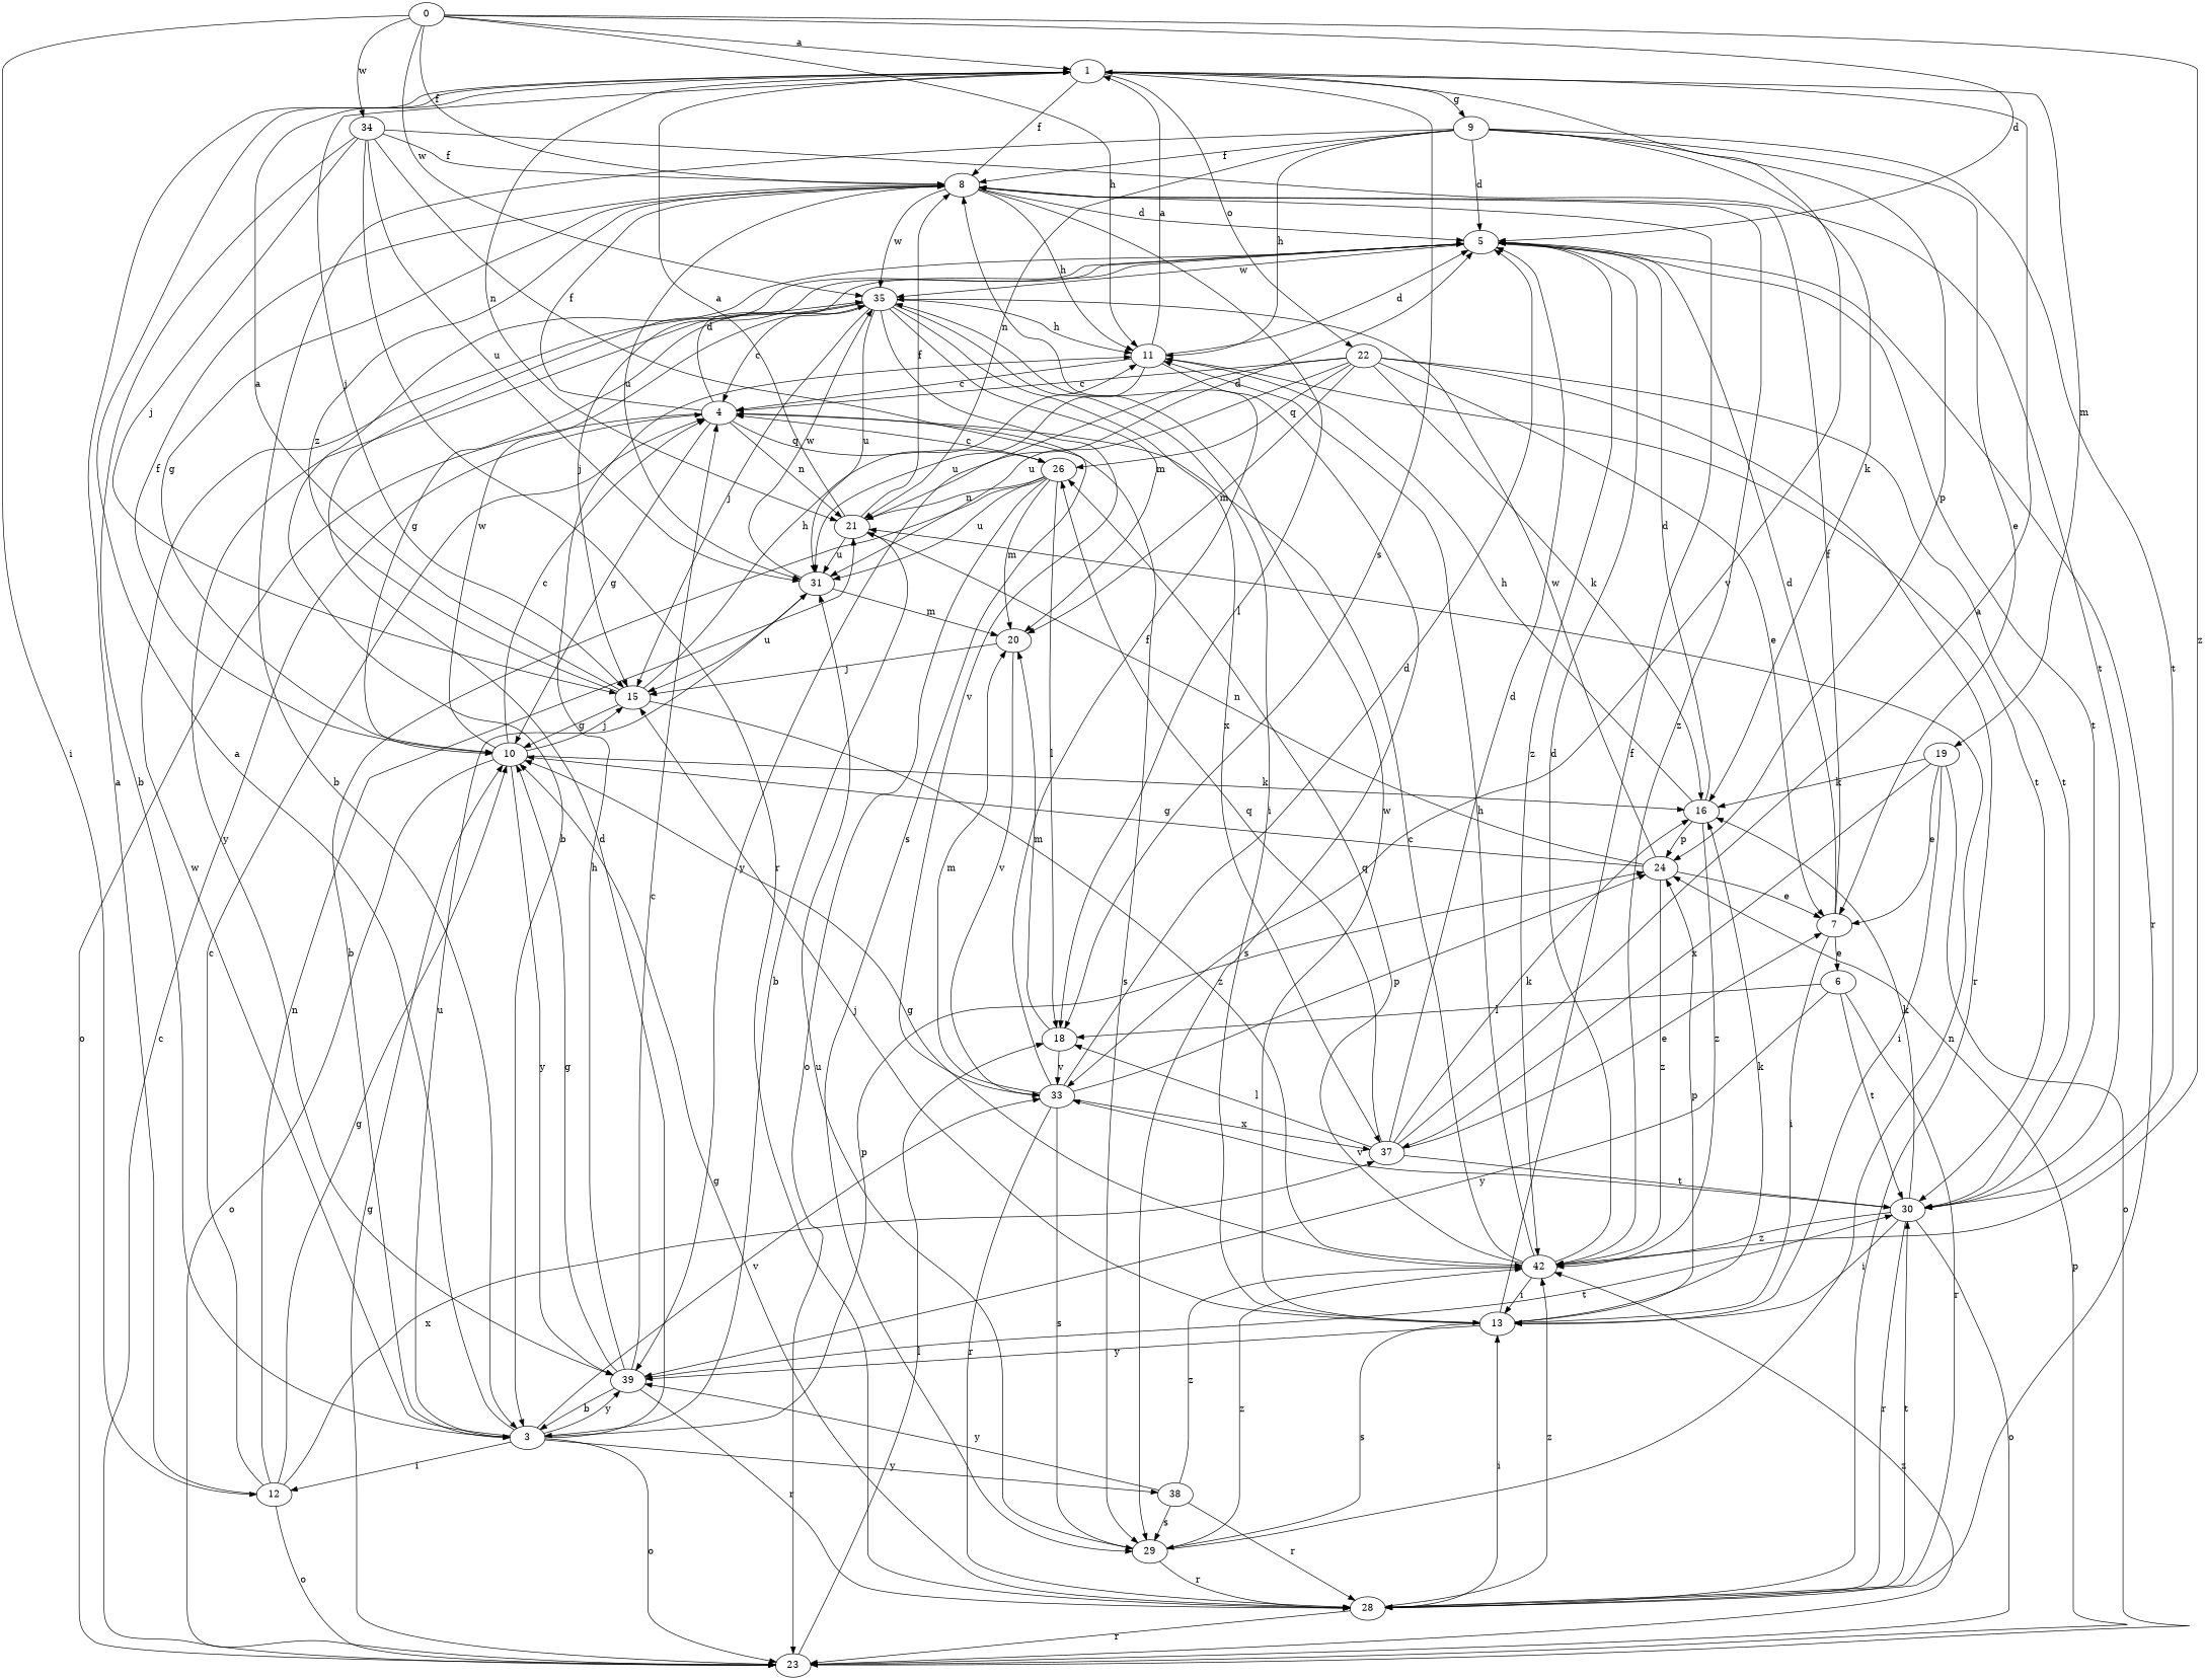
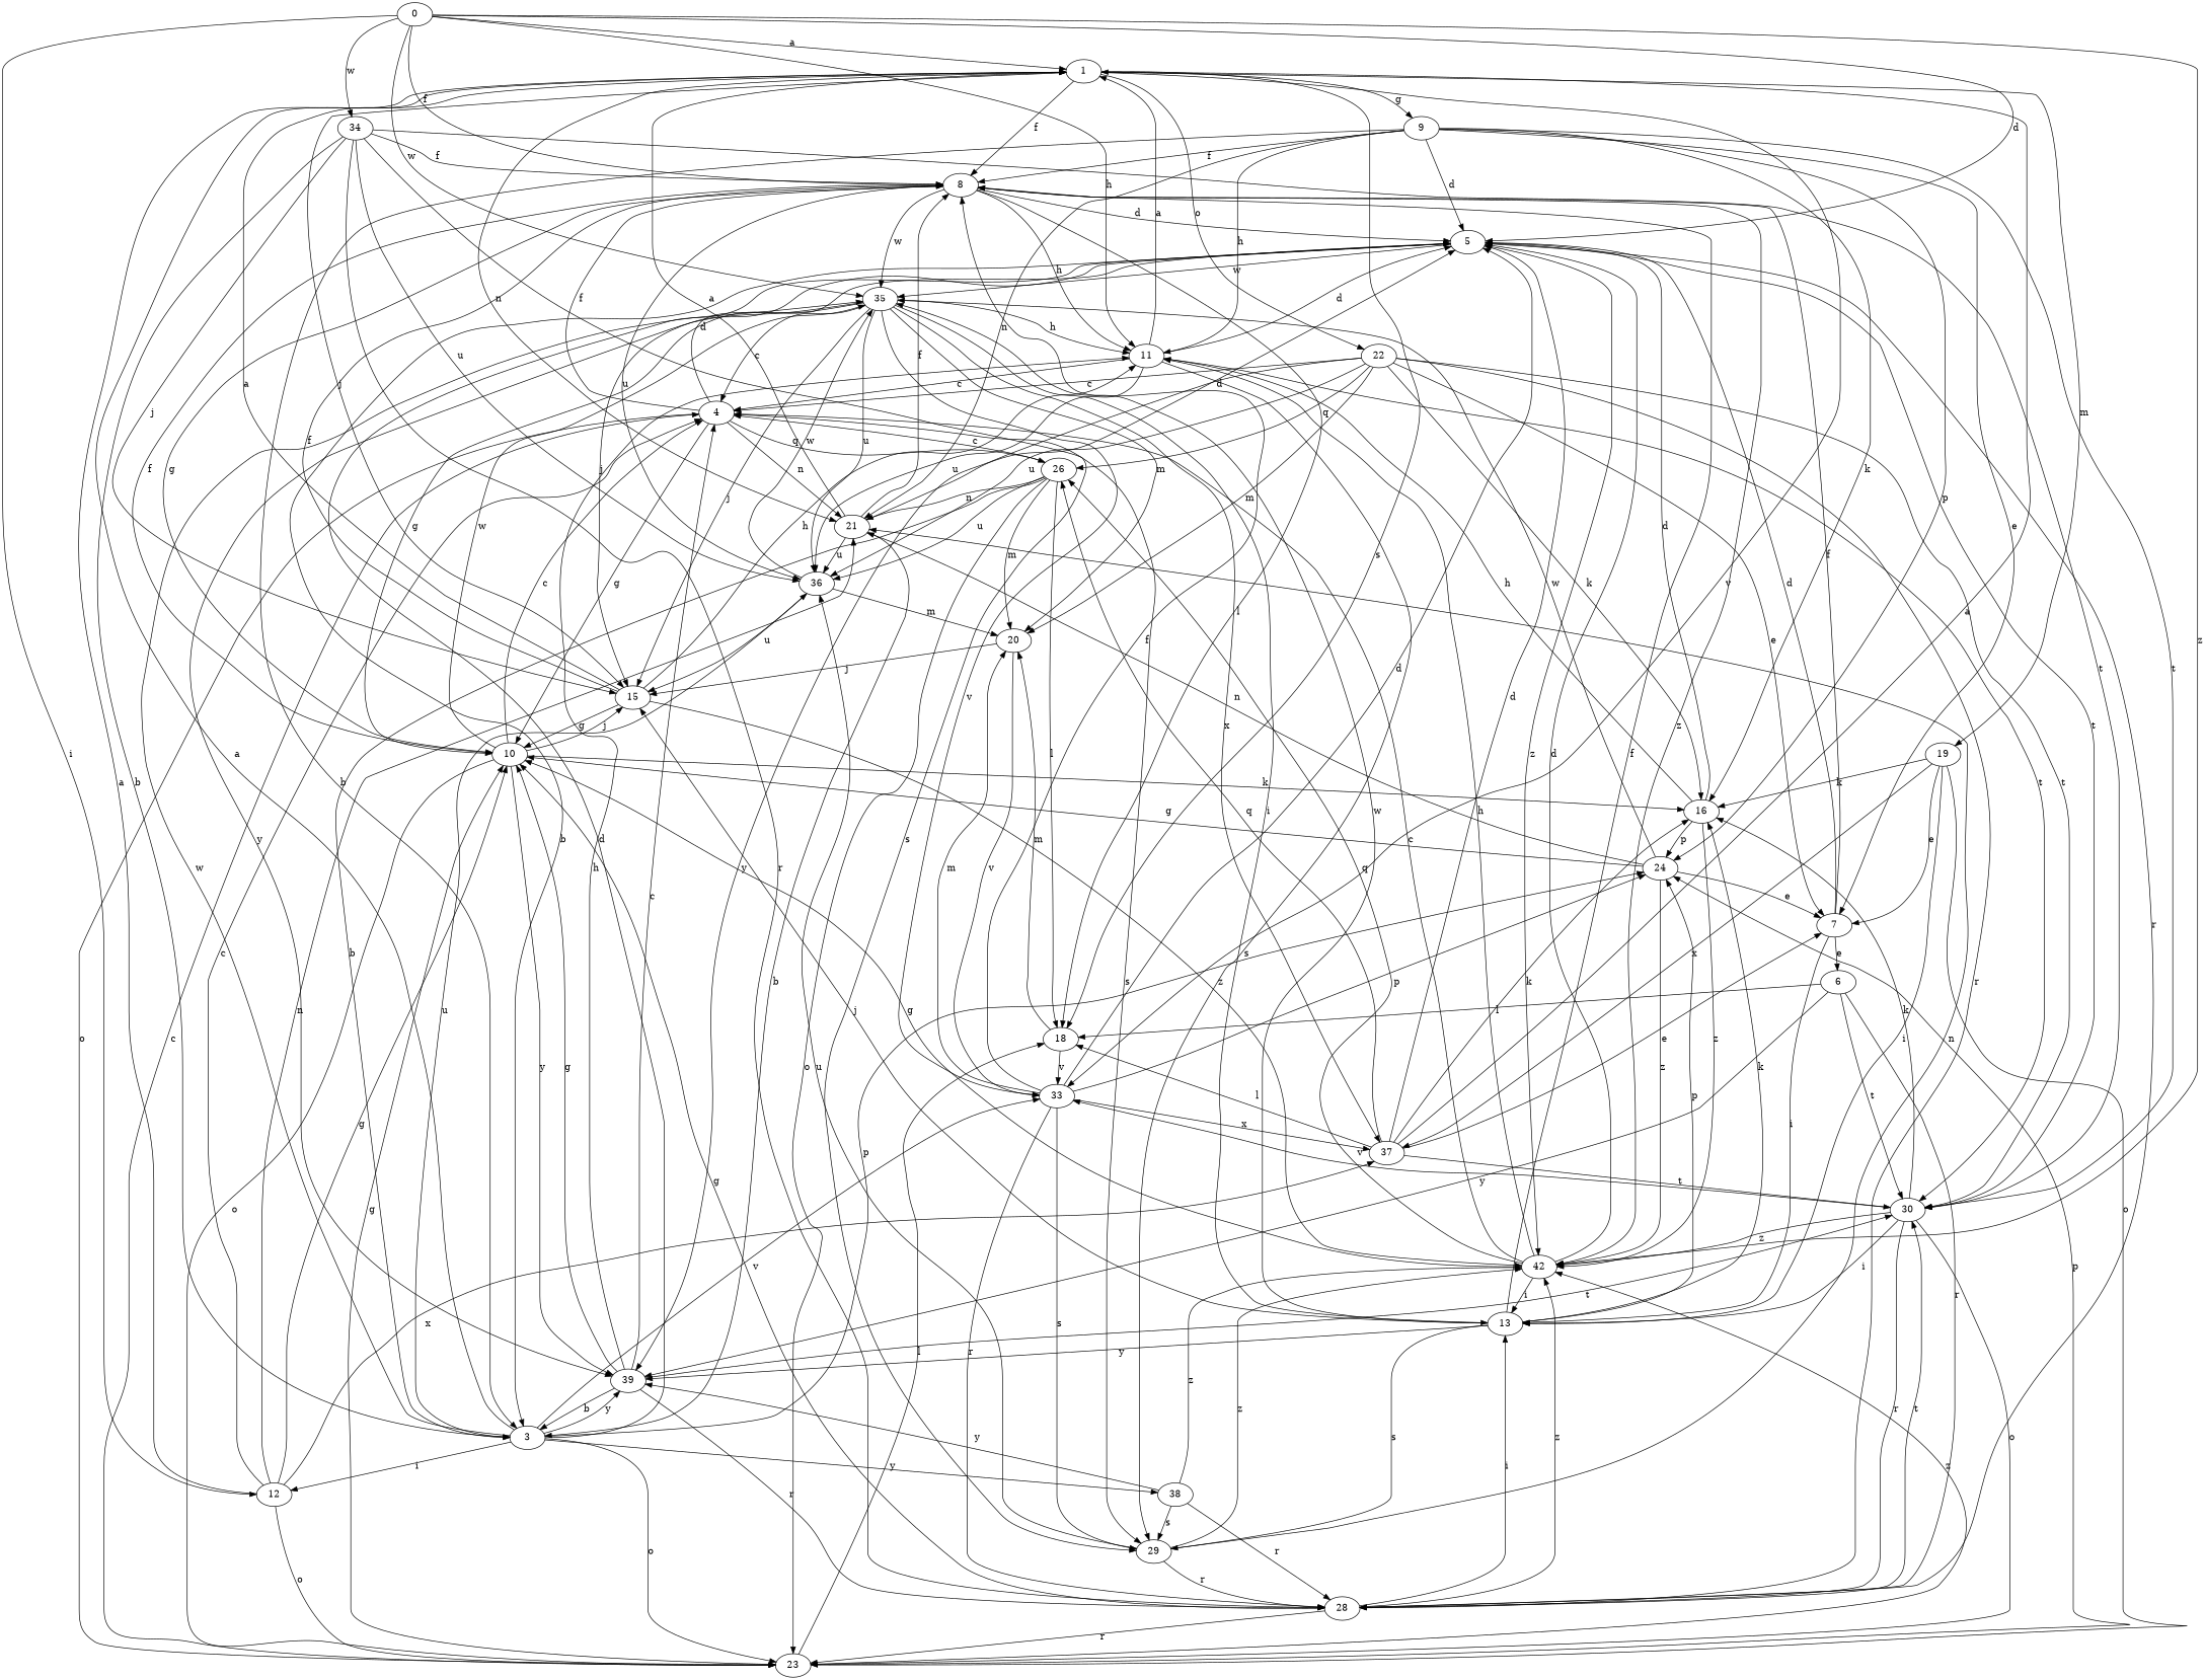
  strict digraph {
    0
    1
    5
    8
    11
    12
    34
    35
    42
    9
    15
    19
    21
    22
    33
    18
    3
    28
    30
-   31
+   31 [label=36]
    10
    29
    4
    23
    37
    39
    13
    20
    26
    24
    7
    16
    38
    6
    0 -> 1 [label=a]
    0 -> 5 [label=d]
    0 -> 8 [label=f]
    0 -> 11 [label=h]
    0 -> 12 [label=i]
    0 -> 34 [label=w]
    0 -> 35 [label=w]
    0 -> 42 [label=z]
    1 -> 8 [label=f]
    1 -> 9 [label=g]
    1 -> 15 [label=j]
    1 -> 19 [label=m]
    1 -> 21 [label=n]
    1 -> 22 [label=o]
    1 -> 33 [label=v]
    1 -> 18 [label=s]
    5 -> 35 [label=w]
    5 -> 42 [label=z]
    5 -> 15 [label=j]
    5 -> 3 [label=b]
    5 -> 28 [label=r]
    5 -> 30 [label=t]
    8 -> 5 [label=d]
    8 -> 11 [label=h]
    8 -> 35 [label=w]
    8 -> 42 [label=z]
    8 -> 18 [label=l]
    8 -> 31 [label=u]
    8 -> 10 [label=g]
    11 -> 1 [label=a]
    11 -> 5 [label=d]
    11 -> 30 [label=t]
    11 -> 31 [label=u]
    11 -> 29 [label=s]
    11 -> 4 [label=c]
    12 -> 1 [label=a]
    12 -> 21 [label=n]
    12 -> 10 [label=g]
    12 -> 4 [label=c]
    12 -> 23 [label=o]
    12 -> 37 [label=x]
    34 -> 8 [label=f]
    34 -> 15 [label=j]
    34 -> 3 [label=b]
    34 -> 28 [label=r]
    34 -> 30 [label=t]
    34 -> 31 [label=u]
    34 -> 29 [label=s]
    35 -> 11 [label=h]
    35 -> 15 [label=j]
    35 -> 33 [label=v]
    35 -> 31 [label=u]
    35 -> 10 [label=g]
    35 -> 4 [label=c]
    35 -> 37 [label=x]
    35 -> 39 [label=y]
    35 -> 13 [label=i]
    35 -> 20 [label=m]
    42 -> 5 [label=d]
    42 -> 11 [label=h]
    42 -> 10 [label=g]
    42 -> 4 [label=c]
    42 -> 13 [label=i]
    42 -> 26 [label=q]
    9 -> 5 [label=d]
    9 -> 8 [label=f]
    9 -> 11 [label=h]
    9 -> 21 [label=n]
    9 -> 3 [label=b]
    9 -> 30 [label=t]
    9 -> 24 [label=p]
    9 -> 7 [label=e]
    9 -> 16 [label=k]
    15 -> 1 [label=a]
-   15 -> 8 [label=z]
+   15 -> 8 [label=f]
    15 -> 11 [label=h]
    15 -> 42 [label=z]
    15 -> 10 [label=g]
    19 -> 23 [label=o]
    19 -> 37 [label=x]
    19 -> 13 [label=i]
    19 -> 7 [label=e]
    19 -> 16 [label=k]
    21 -> 1 [label=a]
    21 -> 5 [label=d]
    21 -> 8 [label=f]
    21 -> 3 [label=b]
    21 -> 31 [label=u]
    22 -> 28 [label=r]
    22 -> 30 [label=t]
    22 -> 31 [label=u]
    22 -> 4 [label=c]
    22 -> 39 [label=y]
    22 -> 20 [label=m]
    22 -> 26 [label=q]
    22 -> 7 [label=e]
    22 -> 16 [label=k]
    33 -> 5 [label=d]
    33 -> 8 [label=f]
    33 -> 28 [label=r]
    33 -> 29 [label=s]
    33 -> 37 [label=x]
    33 -> 20 [label=m]
    33 -> 24 [label=p]
    18 -> 33 [label=v]
    18 -> 20 [label=m]
    3 -> 1 [label=a]
    3 -> 5 [label=d]
    3 -> 12 [label=i]
    3 -> 35 [label=w]
    3 -> 33 [label=v]
    3 -> 31 [label=u]
    3 -> 23 [label=o]
    3 -> 39 [label=y]
    3 -> 24 [label=p]
    3 -> 38 [label=y]
    28 -> 42 [label=z]
    28 -> 30 [label=t]
    28 -> 10 [label=g]
    28 -> 23 [label=r]
    28 -> 13 [label=i]
    30 -> 42 [label=z]
    30 -> 33 [label=v]
    30 -> 28 [label=r]
    30 -> 23 [label=o]
    30 -> 13 [label=i]
    30 -> 16 [label=k]
    31 -> 35 [label=w]
    31 -> 15 [label=u]
    31 -> 20 [label=m]
    10 -> 8 [label=f]
    10 -> 35 [label=w]
    10 -> 15 [label=j]
    10 -> 4 [label=c]
    10 -> 23 [label=o]
    10 -> 39 [label=y]
    10 -> 16 [label=k]
    29 -> 42 [label=z]
    29 -> 21 [label=n]
    29 -> 28 [label=r]
    29 -> 31 [label=u]
    4 -> 5 [label=d]
    4 -> 8 [label=f]
    4 -> 21 [label=n]
    4 -> 10 [label=g]
    4 -> 29 [label=s]
    4 -> 23 [label=o]
    4 -> 26 [label=q]
    23 -> 42 [label=z]
    23 -> 18 [label=l]
    23 -> 10 [label=g]
    23 -> 4 [label=c]
    23 -> 24 [label=p]
    37 -> 1 [label=a]
    37 -> 5 [label=d]
    37 -> 18 [label=l]
    37 -> 30 [label=t]
    37 -> 26 [label=q]
    37 -> 7 [label=e]
    37 -> 16 [label=k]
    39 -> 11 [label=h]
    39 -> 3 [label=b]
    39 -> 28 [label=r]
    39 -> 30 [label=t]
    39 -> 10 [label=g]
    39 -> 4 [label=c]
    13 -> 8 [label=f]
    13 -> 35 [label=w]
    13 -> 15 [label=j]
    13 -> 29 [label=s]
    13 -> 39 [label=y]
    13 -> 24 [label=p]
    13 -> 16 [label=k]
    20 -> 15 [label=j]
    20 -> 33 [label=v]
    26 -> 21 [label=n]
    26 -> 18 [label=l]
    26 -> 3 [label=b]
    26 -> 31 [label=u]
    26 -> 4 [label=c]
    26 -> 23 [label=o]
    26 -> 20 [label=m]
    24 -> 35 [label=w]
    24 -> 42 [label=z]
    24 -> 21 [label=n]
    24 -> 10 [label=g]
    24 -> 7 [label=e]
    7 -> 5 [label=d]
    7 -> 8 [label=f]
    7 -> 13 [label=i]
    7 -> 6 [label=e]
    16 -> 5 [label=d]
    16 -> 11 [label=h]
    16 -> 42 [label=z]
    16 -> 24 [label=p]
    38 -> 42 [label=z]
    38 -> 28 [label=r]
    38 -> 29 [label=s]
    38 -> 39 [label=y]
    6 -> 18 [label=l]
    6 -> 28 [label=r]
    6 -> 30 [label=t]
    6 -> 39 [label=y]
  }
